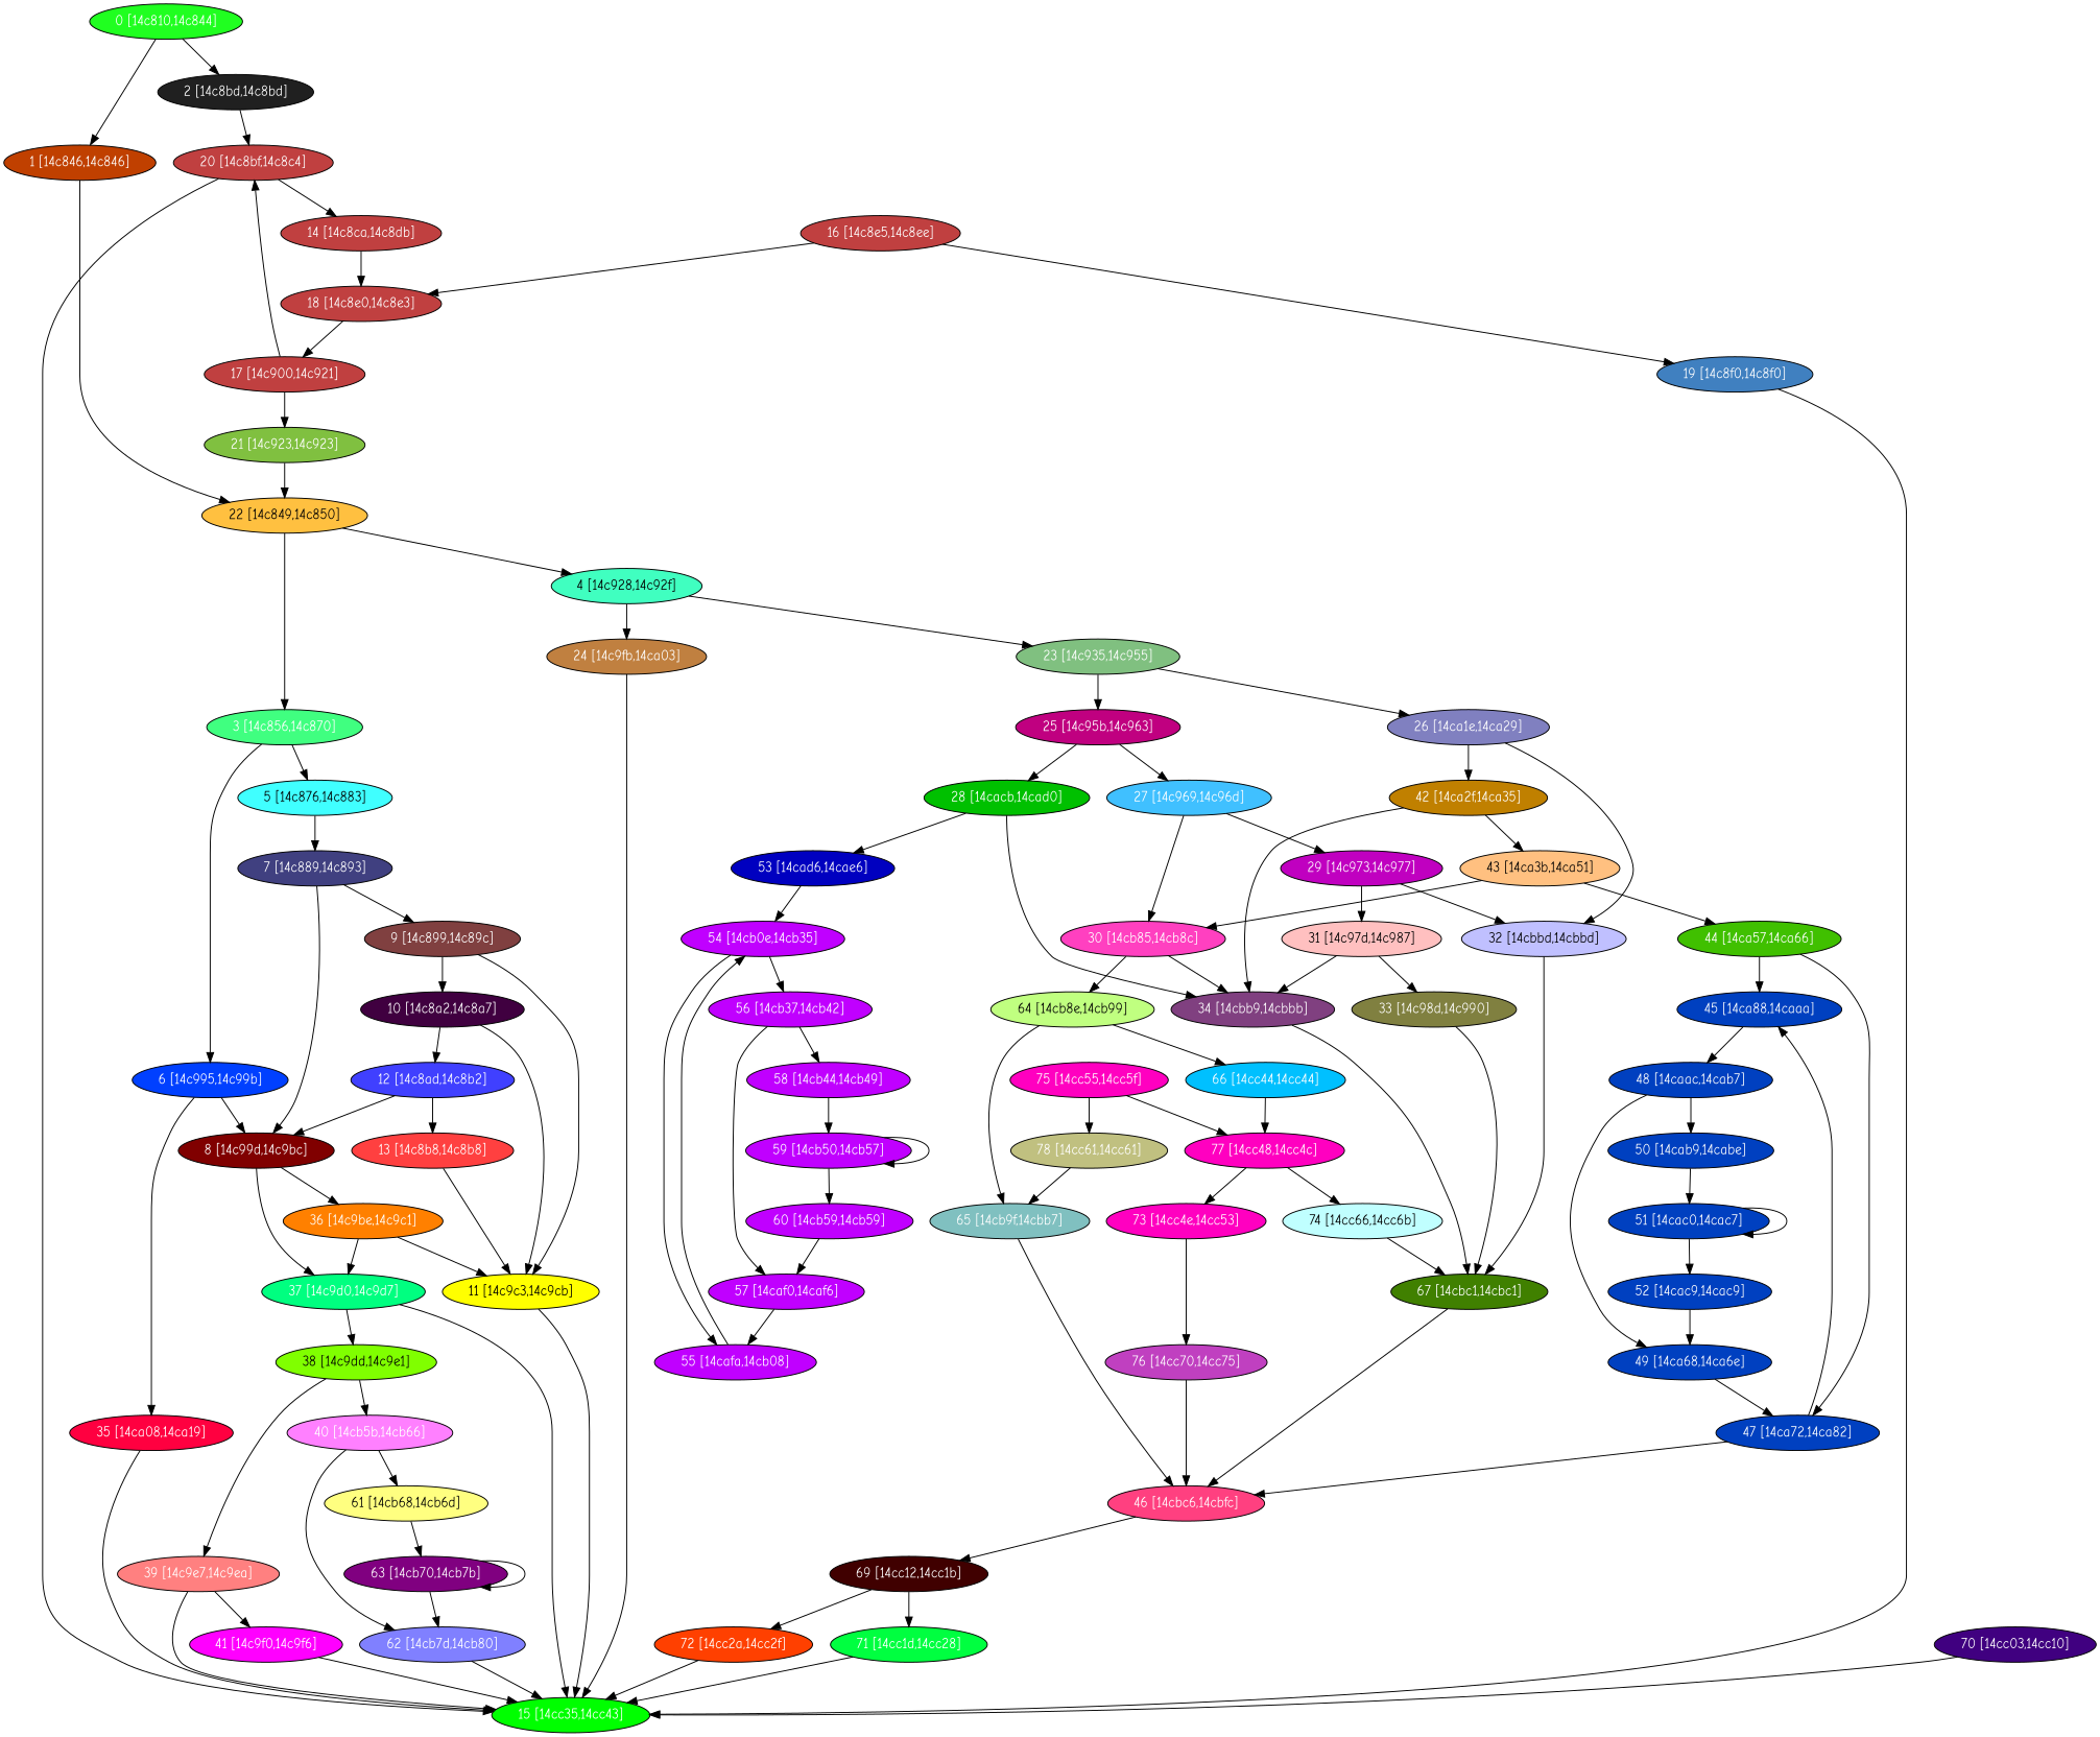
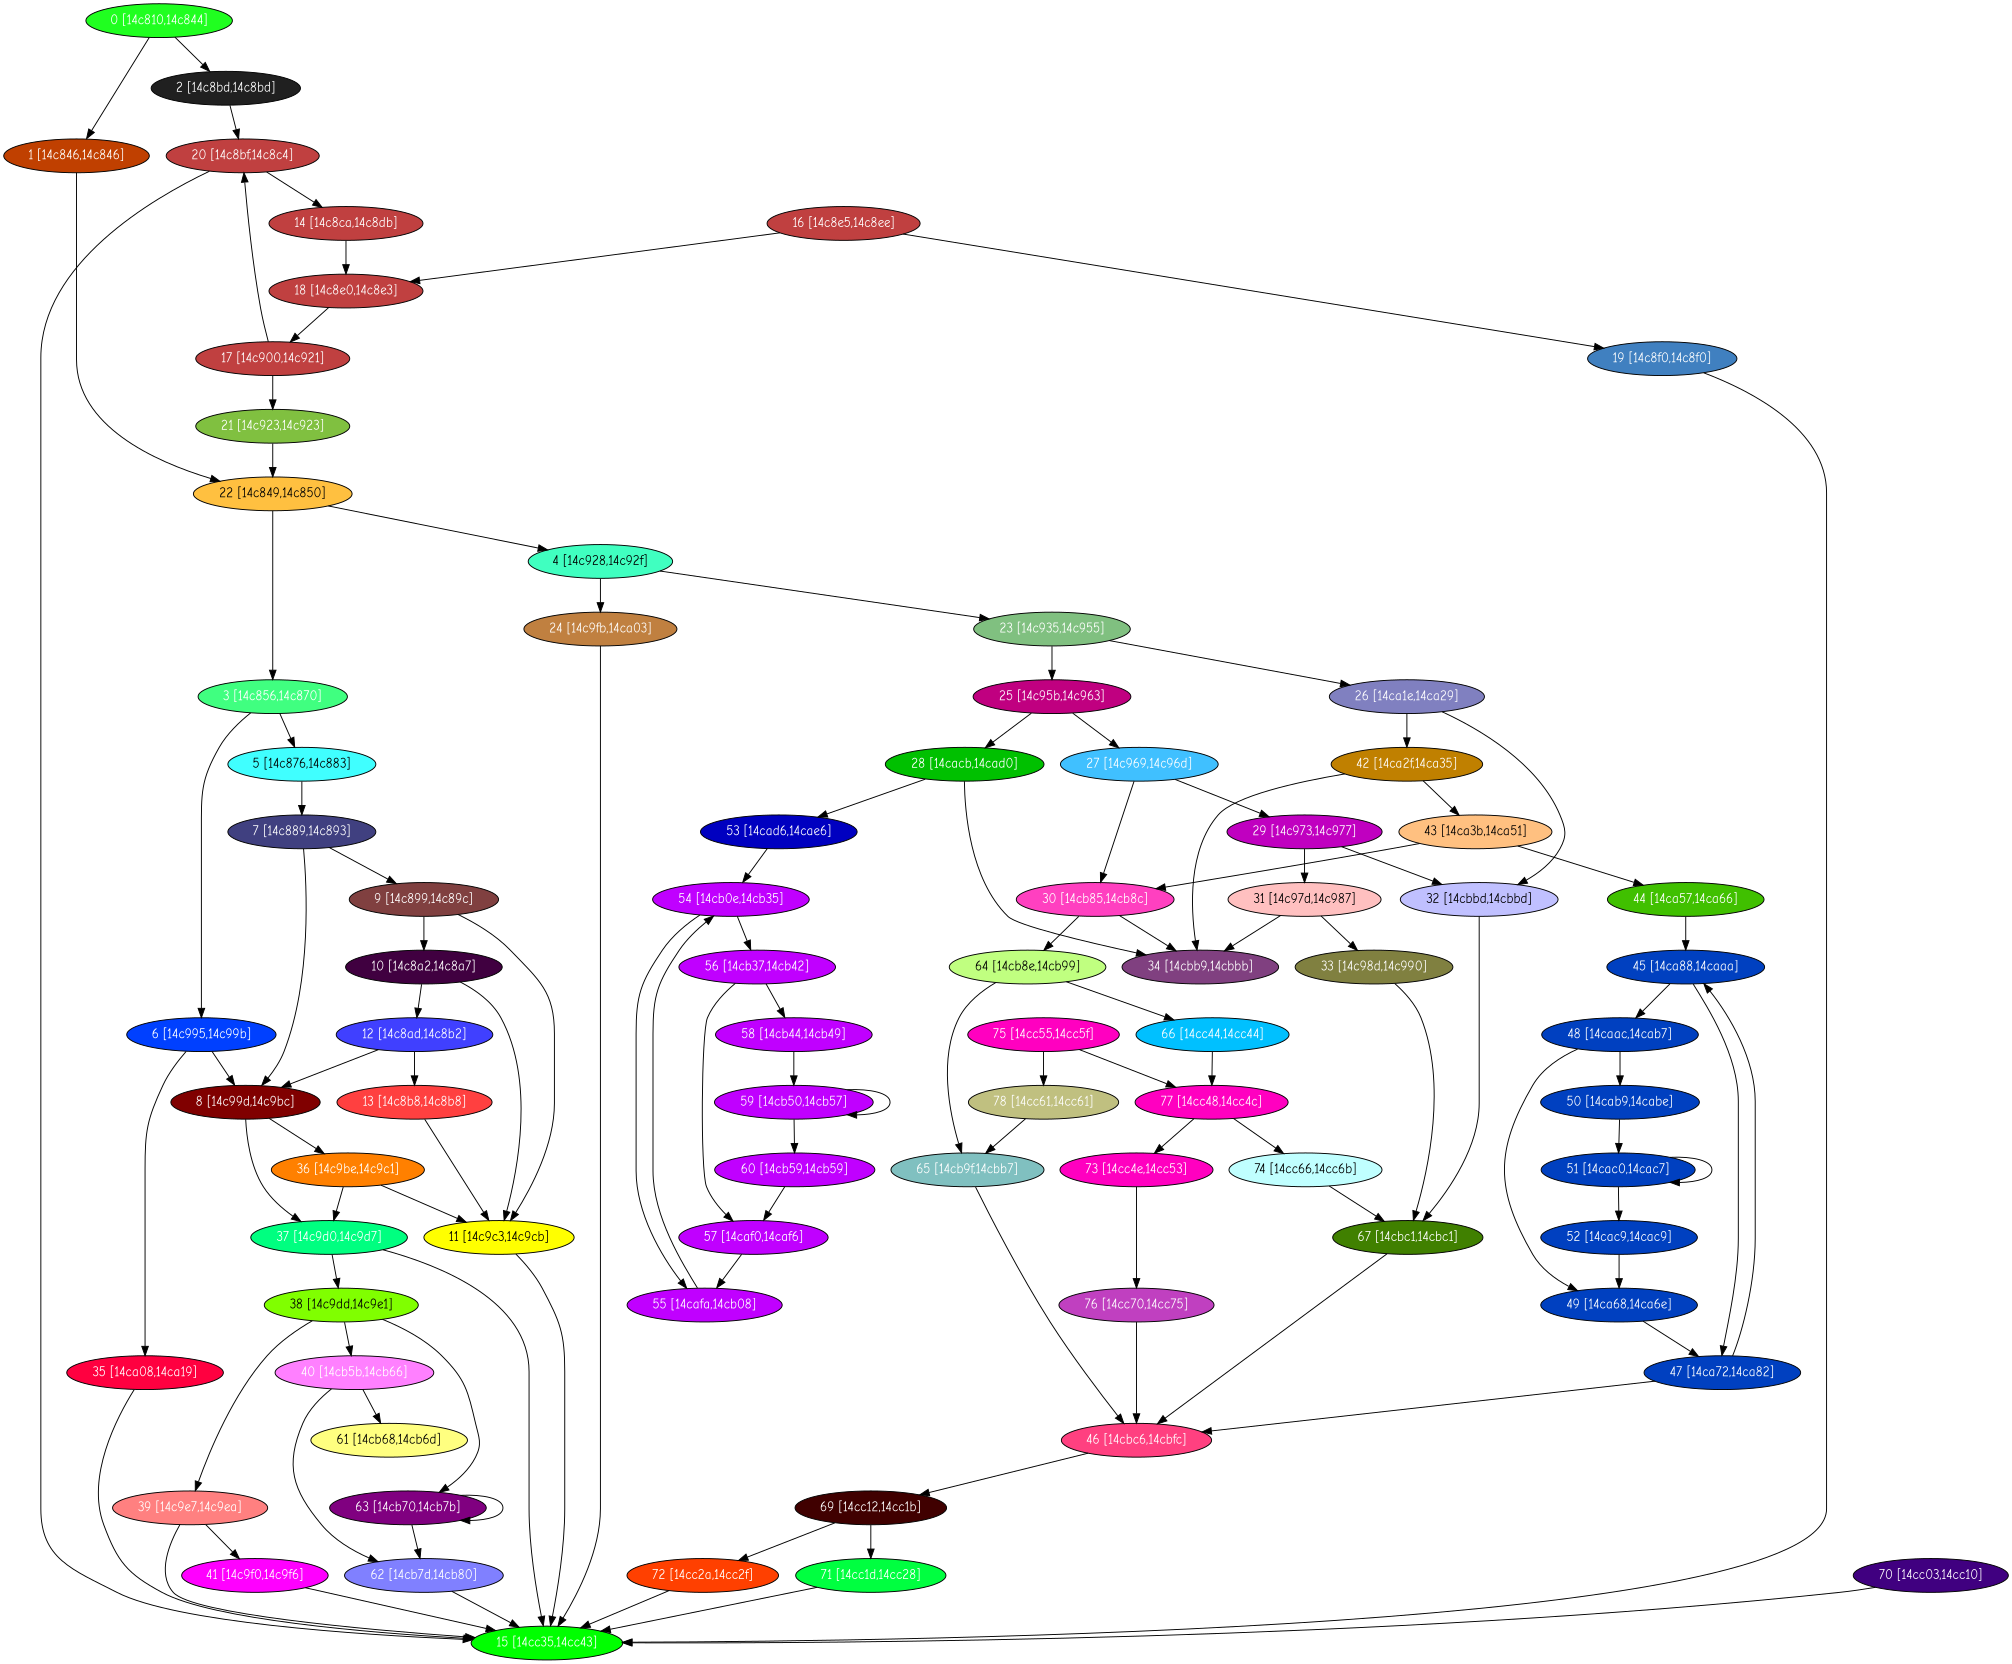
  digraph {
    fontname="Comic Neue"
    node [fillcolor="#C000FF" fontcolor="#ffffff" fontname="Comic Neue" shape=oval style=filled]
    edge [fontname="Comic Neue"]
    n1 [fillcolor="#20FF20" label="0 [14c810,14c844]"]
    n2 [fillcolor="#C04000" label="1 [14c846,14c846]"]
    n3 [fillcolor="#202020" label="2 [14c8bd,14c8bd]"]
    n4 [fillcolor="#FFC040" fontcolor="#000000" label="22 [14c849,14c850]"]
    n5 [fillcolor="#C04040" label="20 [14c8bf,14c8c4]"]
    n6 [fillcolor="#40FF80" label="3 [14c856,14c870]"]
    n7 [fillcolor="#40FFC0" fontcolor="#000000" label="4 [14c928,14c92f]"]
    n8 [fillcolor="#00FF00" label="15 [14cc35,14cc43]"]
    n9 [fillcolor="#C04040" label="14 [14c8ca,14c8db]"]
    n10 [fillcolor="#40FFFF" fontcolor="#000000" label="5 [14c876,14c883]"]
    n11 [fillcolor="#0040FF" label="6 [14c995,14c99b]"]
    n12 [fillcolor="#404080" label="7 [14c889,14c893]"]
    n13 [fillcolor="#800000" label="8 [14c99d,14c9bc]"]
    n14 [fillcolor="#FF0040" label="35 [14ca08,14ca19]"]
    n15 [fillcolor="#80C080" label="23 [14c935,14c955]"]
    n16 [fillcolor="#C08040" label="24 [14c9fb,14ca03]"]
    n17 [fillcolor="#C00080" label="25 [14c95b,14c963]"]
    n18 [fillcolor="#8080C0" label="26 [14ca1e,14ca29]"]
    n19 [fillcolor="#804040" label="9 [14c899,14c89c]"]
    n20 [fillcolor="#FF8000" label="36 [14c9be,14c9c1]"]
    n21 [fillcolor="#00FF80" label="37 [14c9d0,14c9d7]"]
    n22 [fillcolor="#400040" label="10 [14c8a2,14c8a7]"]
    n23 [fillcolor="#FFFF00" fontcolor="#000000" label="11 [14c9c3,14c9cb]"]
    n24 [fillcolor="#80FF00" fontcolor="#000000" label="38 [14c9dd,14c9e1]"]
    n25 [fillcolor="#4040FF" label="12 [14c8ad,14c8b2]"]
    n26 [fillcolor="#FF4040" label="13 [14c8b8,14c8b8]"]
    n27 [fillcolor="#C04040" label="18 [14c8e0,14c8e3]"]
    n28 [fillcolor="#C04040" label="17 [14c900,14c921]"]
    n29 [fillcolor="#C04040" label="16 [14c8e5,14c8ee]"]
    n30 [fillcolor="#4080C0" label="19 [14c8f0,14c8f0]"]
    n31 [fillcolor="#80C040" label="21 [14c923,14c923]"]
    n32 [fillcolor="#40C0FF" label="27 [14c969,14c96d]"]
    n33 [fillcolor="#00C000" label="28 [14cacb,14cad0]"]
    n34 [fillcolor="#C0C0FF" fontcolor="#000000" label="32 [14cbbd,14cbbd]"]
    n35 [fillcolor="#C08000" label="42 [14ca2f,14ca35]"]
    n36 [fillcolor="#C000C0" label="29 [14c973,14c977]"]
    n37 [fillcolor="#FF40C0" label="30 [14cb85,14cb8c]"]
    n38 [fillcolor="#804080" label="34 [14cbb9,14cbbb]"]
    n39 [fillcolor="#0000C0" label="53 [14cad6,14cae6]"]
    n40 [fillcolor="#408000" label="67 [14cbc1,14cbc1]"]
    n41 [fillcolor="#FFC080" fontcolor="#000000" label="43 [14ca3b,14ca51]"]
    n42 [fillcolor="#FFC0C0" fontcolor="#000000" label="31 [14c97d,14c987]"]
    n43 [fillcolor="#C0FF80" fontcolor="#000000" label="64 [14cb8e,14cb99]"]
    n44 [label="54 [14cb0e,14cb35]"]
    n45 [fillcolor="#808040" label="33 [14c98d,14c990]"]
    n46 [fillcolor="#80C0C0" label="65 [14cb9f,14cbb7]"]
    n47 [fillcolor="#00C0FF" label="66 [14cc44,14cc44]"]
    n48 [fillcolor="#FF4080" label="46 [14cbc6,14cbfc]"]
    n49 [fillcolor="#FF8080" label="39 [14c9e7,14c9ea]"]
    n50 [fillcolor="#FF80FF" label="40 [14cb5b,14cb66]"]
    n51 [fillcolor="#FF00FF" label="41 [14c9f0,14c9f6]"]
    n52 [fillcolor="#FFFF80" fontcolor="#000000" label="61 [14cb68,14cb6d]"]
    n53 [fillcolor="#8080FF" label="62 [14cb7d,14cb80]"]
    n54 [fillcolor="#800080" label="63 [14cb70,14cb7b]"]
    n55 [fillcolor="#40C000" label="44 [14ca57,14ca66]"]
    n56 [fillcolor="#0040C0" label="45 [14ca88,14caaa]"]
    n57 [fillcolor="#0040C0" label="47 [14ca72,14ca82]"]
    n58 [fillcolor="#0040C0" label="48 [14caac,14cab7]"]
    n59 [fillcolor="#0040C0" label="49 [14ca68,14ca6e]"]
    n60 [fillcolor="#0040C0" label="50 [14cab9,14cabe]"]
    n61 [fillcolor="#400000" label="69 [14cc12,14cc1b]"]
    n62 [fillcolor="#00FF40" label="71 [14cc1d,14cc28]"]
    n63 [fillcolor="#FF4000" label="72 [14cc2a,14cc2f]"]
    n64 [fillcolor="#0040C0" label="51 [14cac0,14cac7]"]
    n65 [fillcolor="#0040C0" label="52 [14cac9,14cac9]"]
    n66 [label="55 [14cafa,14cb08]"]
    n67 [label="56 [14cb37,14cb42]"]
    n68 [label="57 [14caf0,14caf6]"]
    n69 [label="58 [14cb44,14cb49]"]
    n70 [label="59 [14cb50,14cb57]"]
    n71 [label="60 [14cb59,14cb59]"]
    n72 [fillcolor="#FF00C0" label="77 [14cc48,14cc4c]"]
    n73 [fillcolor="#FF00C0" label="73 [14cc4e,14cc53]"]
    n74 [fillcolor="#C0FFFF" fontcolor="#000000" label="74 [14cc66,14cc6b]"]
    n75 [fillcolor="#400080" label="70 [14cc03,14cc10]"]
    n76 [fillcolor="#C040C0" label="76 [14cc70,14cc75]"]
    n77 [fillcolor="#FF00C0" label="75 [14cc55,14cc5f]"]
    n78 [fillcolor="#C0C080" label="78 [14cc61,14cc61]"]
    n1 -> n2
    n1 -> n3
    n2 -> n4
    n3 -> n5
    n4 -> n6
    n4 -> n7
    n5 -> n8
    n5 -> n9
    n6 -> n10
    n6 -> n11
    n7 -> n15
    n7 -> n16
    n9 -> n27
    n10 -> n12
    n11 -> n13
    n11 -> n14
    n12 -> n13
    n12 -> n19
    n13 -> n20
    n13 -> n21
    n14 -> n8
    n15 -> n17
    n15 -> n18
    n16 -> n8
    n17 -> n32
    n17 -> n33
    n18 -> n34
    n18 -> n35
    n19 -> n22
    n19 -> n23
    n20 -> n21
    n20 -> n23
    n21 -> n8
    n21 -> n24
    n22 -> n23
    n22 -> n25
    n23 -> n8
    n24 -> n49
    n24 -> n50
    n25 -> n13
    n25 -> n26
    n26 -> n23
    n27 -> n28
    n28 -> n5
    n28 -> n31
    n29 -> n27
    n29 -> n30
    n30 -> n8
    n31 -> n4
    n32 -> n36
    n32 -> n37
    n33 -> n38
    n33 -> n39
    n34 -> n40
    n35 -> n38
    n35 -> n41
    n36 -> n34
    n36 -> n42
    n37 -> n38
    n37 -> n43
-   n38 -> n40
    n39 -> n44
    n40 -> n48
    n41 -> n37
    n41 -> n55
    n42 -> n38
    n42 -> n45
    n43 -> n46
    n43 -> n47
    n44 -> n66
    n44 -> n67
    n45 -> n40
    n46 -> n48
    n47 -> n72
    n48 -> n61
    n49 -> n8
    n49 -> n51
    n50 -> n52
    n50 -> n53
    n51 -> n8
-   n52 -> n54
+   n24 -> n54
    n53 -> n8
    n54 -> n53
    n54 -> n54
    n55 -> n56
-   n55 -> n57
+   n56 -> n57
    n56 -> n58
    n57 -> n48
    n57 -> n56
    n58 -> n59
    n58 -> n60
    n59 -> n57
    n60 -> n64
    n61 -> n62
    n61 -> n63
    n62 -> n8
    n63 -> n8
    n64 -> n64
    n64 -> n65
    n65 -> n59
    n66 -> n44
    n67 -> n68
    n67 -> n69
    n68 -> n66
    n69 -> n70
    n70 -> n70
    n70 -> n71
    n71 -> n68
    n72 -> n73
    n72 -> n74
    n73 -> n76
    n74 -> n40
    n75 -> n8
    n76 -> n48
    n77 -> n72
    n77 -> n78
    n78 -> n46
  }
